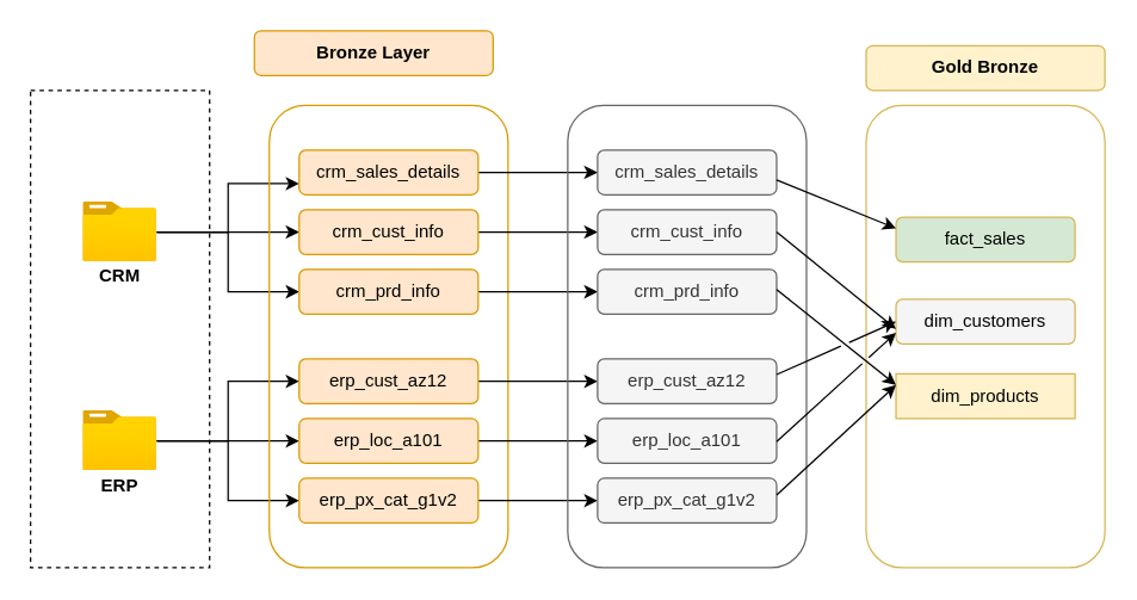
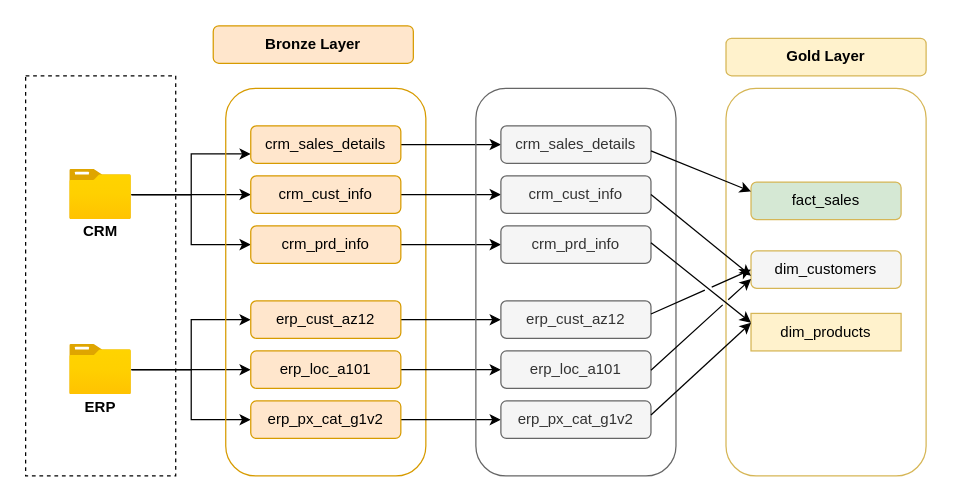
  <mxCell id="0" />
  <mxCell id="1" parent="0" />
  <mxCell id="2" value="" style="rounded=0;html=1;fillColor=none;dashed=1;glass=0;whiteSpace=wrap;labelBorderColor=none;shadow=0;" parent="1" vertex="1"><mxGeometry x="20" y="60" width="120" height="320" as="geometry" /></mxCell>
  <mxCell id="3" style="edgeStyle=orthogonalEdgeStyle;rounded=0;orthogonalLoop=1;jettySize=auto;html=1;entryX=0;entryY=0.75;entryDx=0;entryDy=0;" parent="1" source="6" target="14" edge="1"><mxGeometry relative="1" as="geometry" /></mxCell>
  <mxCell id="4" style="edgeStyle=orthogonalEdgeStyle;rounded=0;orthogonalLoop=1;jettySize=auto;html=1;" parent="1" source="6" target="17" edge="1"><mxGeometry relative="1" as="geometry" /></mxCell>
  <mxCell id="5" style="edgeStyle=orthogonalEdgeStyle;rounded=0;orthogonalLoop=1;jettySize=auto;html=1;entryX=0;entryY=0.5;entryDx=0;entryDy=0;" parent="1" source="6" target="19" edge="1"><mxGeometry relative="1" as="geometry" /></mxCell>
  <mxCell id="6" value="" style="image;aspect=fixed;html=1;points=[];align=center;fontSize=12;image=img/lib/azure2/general/Folder_Blank.svg;" parent="1" vertex="1"><mxGeometry x="55.36" y="135" width="49.29" height="40" as="geometry" /></mxCell>
  <mxCell id="7" style="edgeStyle=orthogonalEdgeStyle;rounded=0;orthogonalLoop=1;jettySize=auto;html=1;entryX=0;entryY=0.5;entryDx=0;entryDy=0;" parent="1" source="10" target="21" edge="1"><mxGeometry relative="1" as="geometry" /></mxCell>
  <mxCell id="8" style="edgeStyle=orthogonalEdgeStyle;rounded=0;orthogonalLoop=1;jettySize=auto;html=1;entryX=0;entryY=0.5;entryDx=0;entryDy=0;" parent="1" source="10" target="25" edge="1"><mxGeometry relative="1" as="geometry" /></mxCell>
  <mxCell id="9" style="edgeStyle=orthogonalEdgeStyle;rounded=0;orthogonalLoop=1;jettySize=auto;html=1;entryX=0;entryY=0.5;entryDx=0;entryDy=0;" parent="1" source="10" target="23" edge="1"><mxGeometry relative="1" as="geometry" /></mxCell>
  <mxCell id="10" value="" style="image;aspect=fixed;html=1;points=[];align=center;fontSize=12;image=img/lib/azure2/general/Folder_Blank.svg;" parent="1" vertex="1"><mxGeometry x="55.36" y="275" width="49.29" height="40" as="geometry" /></mxCell>
  <mxCell id="11" value="&lt;mxGraphModel&gt;&lt;root&gt;&lt;mxCell id=&quot;0&quot;/&gt;&lt;mxCell id=&quot;1&quot; parent=&quot;0&quot;/&gt;&lt;mxCell id=&quot;2&quot; value=&quot;crm_sales_details&amp;lt;span style=&amp;quot;color: rgba(0, 0, 0, 0); font-family: monospace; font-size: 0px; text-align: start; text-wrap-mode: nowrap;&amp;quot;&amp;gt;%3CmxGraphModel%3E%3Croot%3E%3CmxCell%20id%3D%220%22%2F%3E%3CmxCell%20id%3D%221%22%20parent%3D%220%22%2F%3E%3CmxCell%20id%3D%222%22%20value%3D%22%22%20style%3D%22rounded%3D1%3BwhiteSpace%3Dwrap%3Bhtml%3D1%3B%22%20vertex%3D%221%22%20parent%3D%221%22%3E%3CmxGeometry%20x%3D%22340%22%20y%3D%22230%22%20width%3D%22120%22%20height%3D%2230%22%20as%3D%22geometry%22%2F%3E%3C%2FmxCell%3E%3C%2Froot%3E%3C%2FmxGraphModel%3E" style="rounded=1;whiteSpace=wrap;html=1;fillColor=none;strokeColor=#d79b00;strokeWidth=1;perimeterSpacing=0;" parent="1" vertex="1"><mxGeometry x="180" y="70" width="160" height="310" as="geometry" /></mxCell>
  <mxCell id="12" value="&lt;b&gt;&lt;font&gt;Bronze Layer&lt;/font&gt;&lt;/b&gt;" style="text;html=1;align=center;verticalAlign=middle;whiteSpace=wrap;rounded=1;fillColor=#ffe6cc;strokeColor=#d79b00;" parent="1" vertex="1"><mxGeometry x="170" y="20" width="160" height="30" as="geometry" /></mxCell>
  <mxCell id="13" style="edgeStyle=orthogonalEdgeStyle;rounded=0;orthogonalLoop=1;jettySize=auto;html=1;entryX=0;entryY=0.5;entryDx=0;entryDy=0;" parent="1" source="14" target="27" edge="1"><mxGeometry relative="1" as="geometry" /></mxCell>
  <mxCell id="14" value="crm_sales_details&lt;span style=&quot;color: rgba(0, 0, 0, 0); font-family: monospace; font-size: 0px; text-align: start; text-wrap-mode: nowrap;&quot;&gt;%3CmxGraphModel%3E%3Croot%3E%3CmxCell%20id%3D%220%22%2F%3E%3CmxCell%20id%3D%221%22%20parent%3D%220%22%2F%3E%3CmxCell%20id%3D%222%22%20value%3D%22%22%20style%3D%22rounded%3D1%3BwhiteSpace%3Dwrap%3Bhtml%3D1%3B%22%20vertex%3D%221%22%20parent%3D%221%22%3E%3CmxGeometry%20x%3D%22340%22%20y%3D%22230%22%20width%3D%22120%22%20height%3D%2230%22%20as%3D%22geometry%22%2F%3E%3C%2FmxCell%3E%3C%2Froot%3E%3C%2FmxGraphModel%3E&lt;/span&gt;" style="rounded=1;whiteSpace=wrap;html=1;fillColor=#ffe6cc;strokeColor=#d79b00;" parent="1" vertex="1"><mxGeometry x="200" y="100" width="120" height="30" as="geometry" /></mxCell>
  <mxCell id="15" style="edgeStyle=orthogonalEdgeStyle;rounded=0;orthogonalLoop=1;jettySize=auto;html=1;exitX=0.5;exitY=1;exitDx=0;exitDy=0;" parent="1" source="11" target="11" edge="1"><mxGeometry relative="1" as="geometry" /></mxCell>
  <mxCell id="16" style="edgeStyle=orthogonalEdgeStyle;rounded=0;orthogonalLoop=1;jettySize=auto;html=1;entryX=0;entryY=0.5;entryDx=0;entryDy=0;" parent="1" source="17" target="29" edge="1"><mxGeometry relative="1" as="geometry" /></mxCell>
  <mxCell id="17" value="crm_cust_info" style="rounded=1;whiteSpace=wrap;html=1;fillColor=#ffe6cc;strokeColor=#d79b00;" parent="1" vertex="1"><mxGeometry x="200" y="140" width="120" height="30" as="geometry" /></mxCell>
  <mxCell id="18" style="edgeStyle=orthogonalEdgeStyle;rounded=0;orthogonalLoop=1;jettySize=auto;html=1;entryX=0;entryY=0.5;entryDx=0;entryDy=0;" parent="1" source="19" target="30" edge="1"><mxGeometry relative="1" as="geometry" /></mxCell>
  <mxCell id="19" value="crm_prd_info" style="rounded=1;whiteSpace=wrap;html=1;fillColor=#ffe6cc;strokeColor=#d79b00;" parent="1" vertex="1"><mxGeometry x="200" y="180" width="120" height="30" as="geometry" /></mxCell>
  <mxCell id="20" style="edgeStyle=orthogonalEdgeStyle;rounded=0;orthogonalLoop=1;jettySize=auto;html=1;entryX=0;entryY=0.5;entryDx=0;entryDy=0;" parent="1" source="21" target="31" edge="1"><mxGeometry relative="1" as="geometry" /></mxCell>
  <mxCell id="21" value="erp_cust_az12" style="rounded=1;whiteSpace=wrap;html=1;fillColor=#ffe6cc;strokeColor=#d79b00;" parent="1" vertex="1"><mxGeometry x="200" y="240" width="120" height="30" as="geometry" /></mxCell>
  <mxCell id="22" style="edgeStyle=orthogonalEdgeStyle;rounded=0;orthogonalLoop=1;jettySize=auto;html=1;entryX=0;entryY=0.5;entryDx=0;entryDy=0;" parent="1" source="23" target="32" edge="1"><mxGeometry relative="1" as="geometry" /></mxCell>
  <mxCell id="23" value="erp_px_cat_g1v2" style="rounded=1;whiteSpace=wrap;html=1;fillColor=#ffe6cc;strokeColor=#d79b00;" parent="1" vertex="1"><mxGeometry x="200" y="320" width="120" height="30" as="geometry" /></mxCell>
  <mxCell id="24" style="edgeStyle=orthogonalEdgeStyle;rounded=0;orthogonalLoop=1;jettySize=auto;html=1;entryX=0;entryY=0.5;entryDx=0;entryDy=0;" parent="1" source="25" target="33" edge="1"><mxGeometry relative="1" as="geometry" /></mxCell>
  <mxCell id="25" value="erp_loc_a101" style="rounded=1;whiteSpace=wrap;html=1;fillColor=#ffe6cc;strokeColor=#d79b00;" parent="1" vertex="1"><mxGeometry x="200" y="280" width="120" height="30" as="geometry" /></mxCell>
  <mxCell id="26" value="&lt;mxGraphModel&gt;&lt;root&gt;&lt;mxCell id=&quot;0&quot;/&gt;&lt;mxCell id=&quot;1&quot; parent=&quot;0&quot;/&gt;&lt;mxCell id=&quot;2&quot; value=&quot;crm_sales_details&amp;lt;span style=&amp;quot;color: rgba(0, 0, 0, 0); font-family: monospace; font-size: 0px; text-align: start; text-wrap-mode: nowrap;&amp;quot;&amp;gt;%3CmxGraphModel%3E%3Croot%3E%3CmxCell%20id%3D%220%22%2F%3E%3CmxCell%20id%3D%221%22%20parent%3D%220%22%2F%3E%3CmxCell%20id%3D%222%22%20value%3D%22%22%20style%3D%22rounded%3D1%3BwhiteSpace%3Dwrap%3Bhtml%3D1%3B%22%20vertex%3D%221%22%20parent%3D%221%22%3E%3CmxGeometry%20x%3D%22340%22%20y%3D%22230%22%20width%3D%22120%22%20height%3D%2230%22%20as%3D%22geometry%22%2F%3E%3C%2FmxCell%3E%3C%2Froot%3E%3C%2FmxGraphModel%3E" style="rounded=1;whiteSpace=wrap;html=1;fillColor=none;strokeColor=#666666;strokeWidth=1;perimeterSpacing=0;fontColor=#333333;" parent="1" vertex="1"><mxGeometry x="380" y="70" width="160" height="310" as="geometry" /></mxCell>
  <mxCell id="27" value="crm_sales_details&lt;span style=&quot;color: rgba(0, 0, 0, 0); font-family: monospace; font-size: 0px; text-align: start; text-wrap-mode: nowrap;&quot;&gt;%3CmxGraphModel%3E%3Croot%3E%3CmxCell%20id%3D%220%22%2F%3E%3CmxCell%20id%3D%221%22%20parent%3D%220%22%2F%3E%3CmxCell%20id%3D%222%22%20value%3D%22%22%20style%3D%22rounded%3D1%3BwhiteSpace%3Dwrap%3Bhtml%3D1%3B%22%20vertex%3D%221%22%20parent%3D%221%22%3E%3CmxGeometry%20x%3D%22340%22%20y%3D%22230%22%20width%3D%22120%22%20height%3D%2230%22%20as%3D%22geometry%22%2F%3E%3C%2FmxCell%3E%3C%2Froot%3E%3C%2FmxGraphModel%3E&lt;/span&gt;" style="rounded=1;whiteSpace=wrap;html=1;fillColor=#f5f5f5;strokeColor=#666666;fontColor=#333333;" parent="1" vertex="1"><mxGeometry x="400" y="100" width="120" height="30" as="geometry" /></mxCell>
  <mxCell id="28" style="edgeStyle=orthogonalEdgeStyle;rounded=0;orthogonalLoop=1;jettySize=auto;html=1;exitX=0.5;exitY=1;exitDx=0;exitDy=0;fillColor=#f5f5f5;strokeColor=#666666;" parent="1" source="26" target="26" edge="1"><mxGeometry relative="1" as="geometry" /></mxCell>
  <mxCell id="29" value="crm_cust_info" style="rounded=1;whiteSpace=wrap;html=1;fillColor=#f5f5f5;strokeColor=#666666;fontColor=#333333;" parent="1" vertex="1"><mxGeometry x="400" y="140" width="120" height="30" as="geometry" /></mxCell>
  <mxCell id="30" value="crm_prd_info" style="rounded=1;whiteSpace=wrap;html=1;fillColor=#f5f5f5;strokeColor=#666666;fontColor=#333333;" parent="1" vertex="1"><mxGeometry x="400" y="180" width="120" height="30" as="geometry" /></mxCell>
  <mxCell id="31" value="erp_cust_az12" style="rounded=1;whiteSpace=wrap;html=1;fillColor=#f5f5f5;strokeColor=#666666;fontColor=#333333;" parent="1" vertex="1"><mxGeometry x="400" y="240" width="120" height="30" as="geometry" /></mxCell>
  <mxCell id="32" value="erp_px_cat_g1v2" style="rounded=1;whiteSpace=wrap;html=1;fillColor=#f5f5f5;strokeColor=#666666;fontColor=#333333;" parent="1" vertex="1"><mxGeometry x="400" y="320" width="120" height="30" as="geometry" /></mxCell>
  <mxCell id="33" value="erp_loc_a101" style="rounded=1;whiteSpace=wrap;html=1;fillColor=#f5f5f5;strokeColor=#666666;fontColor=#333333;" parent="1" vertex="1"><mxGeometry x="400" y="280" width="120" height="30" as="geometry" /></mxCell>
  <mxCell id="34" value="&lt;b&gt;CRM&lt;/b&gt;" style="text;html=1;align=center;verticalAlign=middle;whiteSpace=wrap;rounded=0;" parent="1" vertex="1"><mxGeometry x="50" y="170" width="60" height="30" as="geometry" /></mxCell>
  <mxCell id="35" value="&lt;b&gt;ERP&lt;/b&gt;" style="text;html=1;align=center;verticalAlign=middle;whiteSpace=wrap;rounded=0;" parent="1" vertex="1"><mxGeometry x="50" y="310" width="60" height="30" as="geometry" /></mxCell>
  <mxCell id="36" value="&lt;mxGraphModel&gt;&lt;root&gt;&lt;mxCell id=&quot;0&quot;/&gt;&lt;mxCell id=&quot;1&quot; parent=&quot;0&quot;/&gt;&lt;mxCell id=&quot;2&quot; value=&quot;crm_sales_details&amp;lt;span style=&amp;quot;color: rgba(0, 0, 0, 0); font-family: monospace; font-size: 0px; text-align: start; text-wrap-mode: nowrap;&amp;quot;&amp;gt;%3CmxGraphModel%3E%3Croot%3E%3CmxCell%20id%3D%220%22%2F%3E%3CmxCell%20id%3D%221%22%20parent%3D%220%22%2F%3E%3CmxCell%20id%3D%222%22%20value%3D%22%22%20style%3D%22rounded%3D1%3BwhiteSpace%3Dwrap%3Bhtml%3D1%3B%22%20vertex%3D%221%22%20parent%3D%221%22%3E%3CmxGeometry%20x%3D%22340%22%20y%3D%22230%22%20width%3D%22120%22%20height%3D%2230%22%20as%3D%22geometry%22%2F%3E%3C%2FmxCell%3E%3C%2Froot%3E%3C%2FmxGraphModel%3E" style="rounded=1;whiteSpace=wrap;html=1;fillColor=none;strokeColor=#d6b656;strokeWidth=1;perimeterSpacing=0;" vertex="1" parent="1"><mxGeometry x="580" y="70" width="160" height="310" as="geometry" /></mxCell>
- <mxCell id="37" value="&lt;b&gt;&lt;font&gt;Gold Bronze&lt;/font&gt;&lt;/b&gt;" style="text;html=1;align=center;verticalAlign=middle;whiteSpace=wrap;rounded=1;fillColor=#fff2cc;strokeColor=#d6b656;" vertex="1" parent="1"><mxGeometry x="580" y="30" width="160" height="30" as="geometry" /></mxCell>
+ <mxCell id="37" value="&lt;b&gt;&lt;font&gt;Gold Layer&lt;/font&gt;&lt;/b&gt;" style="text;html=1;align=center;verticalAlign=middle;whiteSpace=wrap;rounded=1;fillColor=#fff2cc;strokeColor=#d6b656;" vertex="1" parent="1"><mxGeometry x="580" y="30" width="160" height="30" as="geometry" /></mxCell>
  <mxCell id="38" style="edgeStyle=orthogonalEdgeStyle;rounded=0;orthogonalLoop=1;jettySize=auto;html=1;exitX=0.5;exitY=1;exitDx=0;exitDy=0;fillColor=#fff2cc;strokeColor=#d6b656;" edge="1" source="36" target="36" parent="1"><mxGeometry relative="1" as="geometry" /></mxCell>
  <mxCell id="39" value="dim_products" style="whiteSpace=wrap;html=1;fillColor=#fff2cc;strokeColor=#d6b656;rounded=0;" vertex="1" parent="1"><mxGeometry x="600" y="250" width="120" height="30" as="geometry" /></mxCell>
  <mxCell id="40" value="fact_sales" style="rounded=1;whiteSpace=wrap;html=1;fillColor=#d5e8d4;strokeColor=#d6b656;" vertex="1" parent="1"><mxGeometry x="600" y="145" width="120" height="30" as="geometry" /></mxCell>
  <mxCell id="41" value="dim_customers" style="rounded=1;whiteSpace=wrap;html=1;fillColor=#f5f5f5;strokeColor=#d6b656;" vertex="1" parent="1"><mxGeometry x="600" y="200" width="120" height="30" as="geometry" /></mxCell>
  <mxCell id="42" value="" style="endArrow=classic;html=1;rounded=0;entryX=0;entryY=0.25;entryDx=0;entryDy=0;jumpStyle=gap;" edge="1" parent="1" target="40"><mxGeometry width="50" height="50" relative="1" as="geometry"><mxPoint x="520" y="120" as="sourcePoint" /><mxPoint x="570" y="70" as="targetPoint" /></mxGeometry></mxCell>
  <mxCell id="43" value="" style="endArrow=classic;html=1;rounded=0;exitX=1;exitY=0.5;exitDx=0;exitDy=0;jumpStyle=gap;" edge="1" parent="1" source="29"><mxGeometry width="50" height="50" relative="1" as="geometry"><mxPoint x="530" y="130" as="sourcePoint" /><mxPoint x="600" y="220" as="targetPoint" /><Array as="points" /></mxGeometry></mxCell>
  <mxCell id="44" value="" style="endArrow=classic;html=1;rounded=0;entryX=0;entryY=0.25;entryDx=0;entryDy=0;exitX=1;exitY=0.5;exitDx=0;exitDy=0;jumpStyle=gap;" edge="1" parent="1" target="39"><mxGeometry width="50" height="50" relative="1" as="geometry"><mxPoint x="520" y="193.5" as="sourcePoint" /><mxPoint x="600" y="246.5" as="targetPoint" /><Array as="points" /></mxGeometry></mxCell>
  <mxCell id="45" value="" style="endArrow=classic;html=1;rounded=0;entryX=0;entryY=0.5;entryDx=0;entryDy=0;exitX=1;exitY=0.5;exitDx=0;exitDy=0;jumpStyle=gap;" edge="1" parent="1" target="41"><mxGeometry width="50" height="50" relative="1" as="geometry"><mxPoint x="520" y="250.5" as="sourcePoint" /><mxPoint x="600" y="315" as="targetPoint" /><Array as="points" /></mxGeometry></mxCell>
  <mxCell id="46" value="" style="endArrow=classic;html=1;rounded=0;entryX=0;entryY=0.75;entryDx=0;entryDy=0;exitX=1;exitY=0.5;exitDx=0;exitDy=0;jumpStyle=gap;" edge="1" parent="1" target="41"><mxGeometry width="50" height="50" relative="1" as="geometry"><mxPoint x="520" y="295.5" as="sourcePoint" /><mxPoint x="600" y="260" as="targetPoint" /><Array as="points" /></mxGeometry></mxCell>
  <mxCell id="47" value="" style="endArrow=classic;html=1;rounded=0;entryX=0;entryY=0.25;entryDx=0;entryDy=0;exitX=1;exitY=0.5;exitDx=0;exitDy=0;jumpStyle=gap;" edge="1" parent="1" target="39"><mxGeometry width="50" height="50" relative="1" as="geometry"><mxPoint x="520" y="331.25" as="sourcePoint" /><mxPoint x="600" y="258.75" as="targetPoint" /><Array as="points" /></mxGeometry></mxCell>
